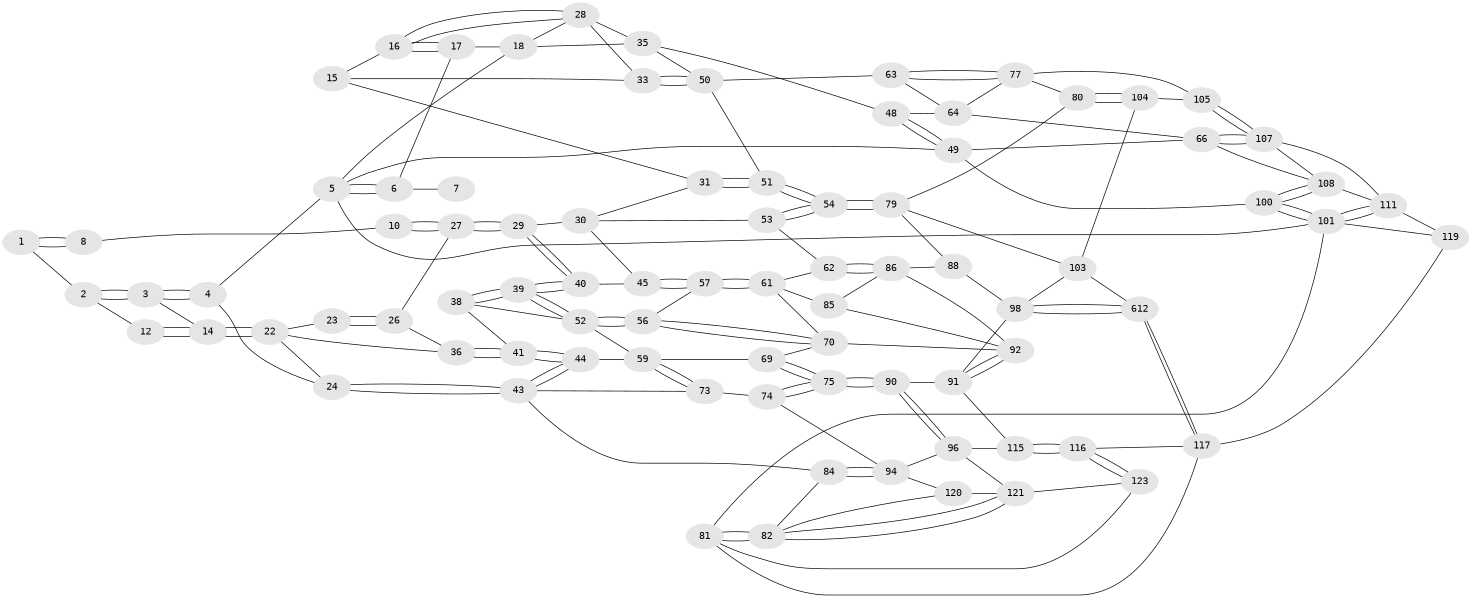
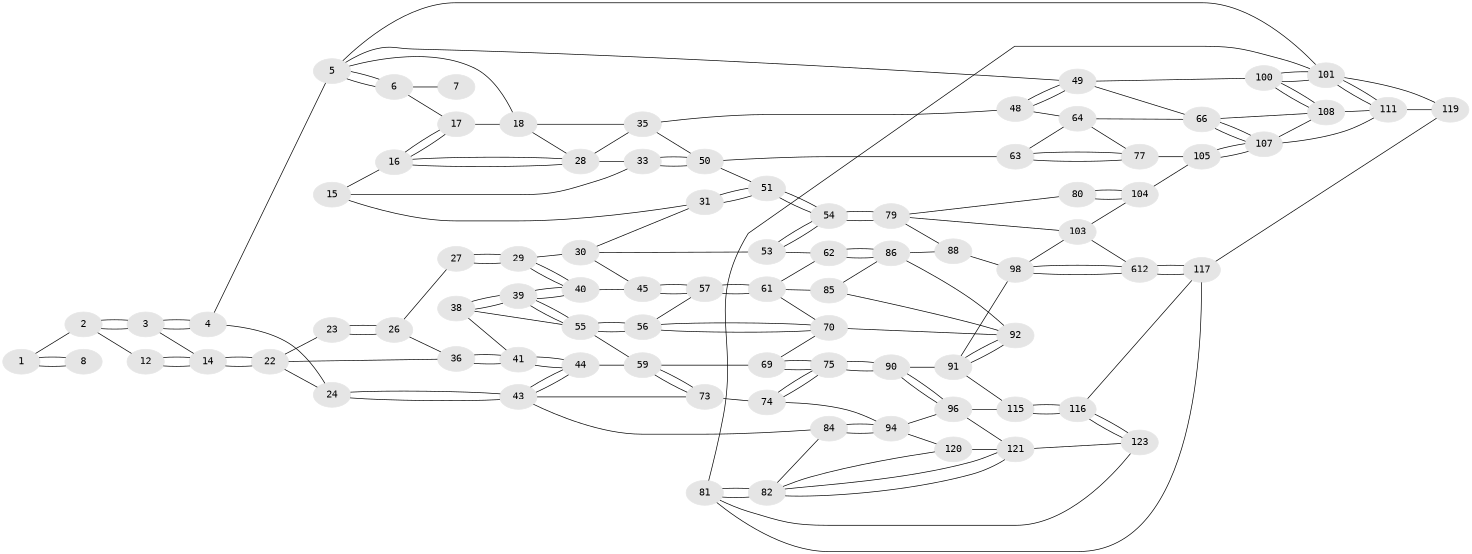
  graph {
    fontname="DejaVu Sans Mono"
    rankdir=LR
    node [color=gray90 fontname="DejaVu Sans Mono" style=filled]
    edge [fontname="DejaVu Sans Mono"]
    1
    2
    8 [super="+9"]
    3
    12
-   10
    4
    14
    5 [super="+20"]
    24
    22 [super="+25"]
    6
    18 [super="+19"]
    49 [super="+68"]
    101 [super="+102"]
    43 [super="+76"]
    81 [super="+124"]
    82 [super="+83"]
    117 [super="+118"]
    123
    7 [super="+11"]
    17
    28 [super="+34"]
    35 [super="+47"]
    66 [super="+67"]
    100
    111 [super="+113"]
    119
    27
    15 [super="+32"]
    16
    31
    33
    29
    23
    26
    36 [super="+37"]
    51
    50 [super="+52"]
    48
    41
    44
    73
    84
    30 [super="+46"]
    40
    45
    53
    57
    54
    62
    63
    64 [super="+65"]
    38 [super="+42"]
    39
-   55 [super="+58" label=52]
+   55 [super="+58"]
    59 [super="+60"]
    56
    74
    94 [super="+95"]
    69
    61 [super="+72"]
    77 [super="+78"]
    107 [super="+109"]
    108 [super="+110"]
    79 [super="+89"]
    86 [super="+87"]
    80
    88
    103 [super="+106"]
    70 [super="+71"]
    92 [super="+93"]
    85
    75
    105
    90
    120
    96 [super="+114"]
    91 [super="+97"]
    104
    98 [super="+99"]
    n82 [label=612]
    121 [super="+122"]
    115
    116
    1 -- 2
    1 -- 8
    1 -- 8
    2 -- 3
    2 -- 3
    2 -- 12
-   8 -- 10
    3 -- 4
    3 -- 4
    3 -- 14
    12 -- 14
    12 -- 14
-   10 -- 27
-   10 -- 27
    4 -- 5
    4 -- 24
    14 -- 22
    14 -- 22
    5 -- 6
    5 -- 6
    5 -- 18
    5 -- 49
    5 -- 101
    24 -- 43
    24 -- 43
    22 -- 24
    22 -- 23
    22 -- 36
    6 -- 7
    6 -- 17
    18 -- 28
    18 -- 35
    49 -- 66
    49 -- 100
    101 -- 111
    101 -- 111
    101 -- 119
    43 -- 44
    43 -- 44
    43 -- 73
    43 -- 84
    81 -- 101
    81 -- 82
    81 -- 82
    81 -- 117
    81 -- 123
    82 -- 84
    82 -- 120
    82 -- 121
    82 -- 121
    117 -- 119
    17 -- 18
    28 -- 35
    28 -- 33
    35 -- 50
    35 -- 48
    66 -- 107
    66 -- 107
    66 -- 108
    100 -- 101
    100 -- 101
    100 -- 108
    100 -- 108
    111 -- 119
    27 -- 29
    27 -- 29
    15 -- 16
    15 -- 31
    15 -- 33
    16 -- 17
    16 -- 17
    16 -- 28
    16 -- 28
    31 -- 51
    31 -- 51
    33 -- 50
    33 -- 50
    29 -- 30
    29 -- 40
    29 -- 40
    23 -- 26
    23 -- 26
    26 -- 27
    26 -- 36
    36 -- 41
    36 -- 41
    51 -- 54
    51 -- 54
    50 -- 51
    50 -- 63
    48 -- 49
    48 -- 49
    48 -- 64
    41 -- 44
    41 -- 44
    44 -- 59
    73 -- 74
    84 -- 94
    84 -- 94
    30 -- 31
    30 -- 45
    30 -- 53
    40 -- 45
    45 -- 57
    45 -- 57
    53 -- 54
    53 -- 54
    53 -- 62
    57 -- 61
    57 -- 61
    54 -- 79
    54 -- 79
    62 -- 86
    62 -- 86
    63 -- 64
    63 -- 77
    63 -- 77
    64 -- 66
    64 -- 77
    38 -- 41
    38 -- 39
    38 -- 39
    38 -- 55
    39 -- 40
    39 -- 40
    39 -- 55
    39 -- 55
    55 -- 59
    55 -- 56
    55 -- 56
    59 -- 73
    59 -- 73
    59 -- 69
    56 -- 57
    56 -- 70
    56 -- 70
    74 -- 94
    74 -- 75
    74 -- 75
    94 -- 120
    94 -- 96
    69 -- 70
    69 -- 75
    69 -- 75
    61 -- 62
    61 -- 70
    61 -- 85
-   77 -- 80
    77 -- 105
    107 -- 111
    107 -- 108
    108 -- 111
    79 -- 80
    79 -- 88
    79 -- 103
    86 -- 88
    86 -- 92
    80 -- 104
    80 -- 104
    88 -- 98
    103 -- 104
    103 -- n82
    70 -- 92
    85 -- 86
    85 -- 92
    75 -- 90
    75 -- 90
    105 -- 107
    105 -- 107
    90 -- 96
    90 -- 96
    90 -- 91
    120 -- 121
    96 -- 121
    96 -- 115
    91 -- 92
    91 -- 92
    91 -- 98
    91 -- 115
    104 -- 105
    98 -- 103
    98 -- n82
    98 -- n82
    n82 -- 117
    n82 -- 117
    121 -- 123
    115 -- 116
    115 -- 116
    116 -- 117
    116 -- 123
    116 -- 123
  }
